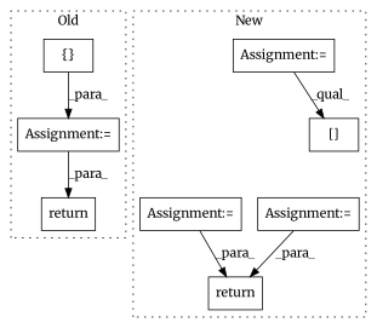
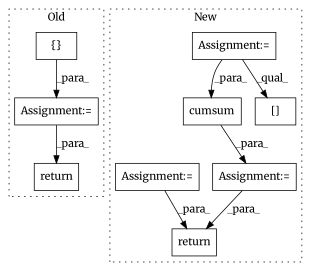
  digraph {
    fontname=Merriweather
    node [a=7 l=1 shape=box fontname=Merriweather]
    edge [fontname=Merriweather]
    n1 [a=4 l=2 label="{}" s=8180]
    n2 [label="Assignment:=" s=8170]
    n3 [a=41 l=7 label=return s=8391]
+   n4 [a=32 l="7,1" label=cumsum s="8618,8632"]
    n5 [label="Assignment:=" s=8610]
    n6 [l=7 label="Assignment:=" s=8066]
    n7 [a=2 l="8,1" label="[]" s="8571,8597"]
    n8 [a=41 l=7 label=return s=8644]
    n9 [label="Assignment:=" s=8343]
    subgraph cluster_1 {
      label=Old
      style=dotted
      n1
      n2
      n3
    }
    subgraph cluster_2 {
      label=New
      style=dotted
+     n4
      n5
      n6
      n7
      n8
      n9
    }
    n1 -> n2 [label=_para_]
    n2 -> n3 [label=_para_]
+   n4 -> n5 [label=_para_]
    n5 -> n8 [label=_para_]
+   n6 -> n4 [label=_para_]
    n6 -> n7 [label=_qual_]
    n9 -> n8 [label=_para_]
  }
